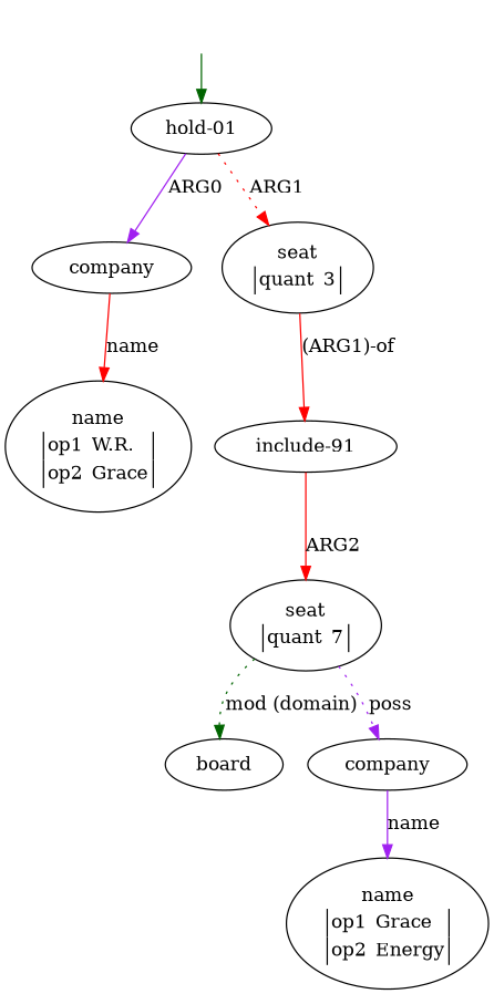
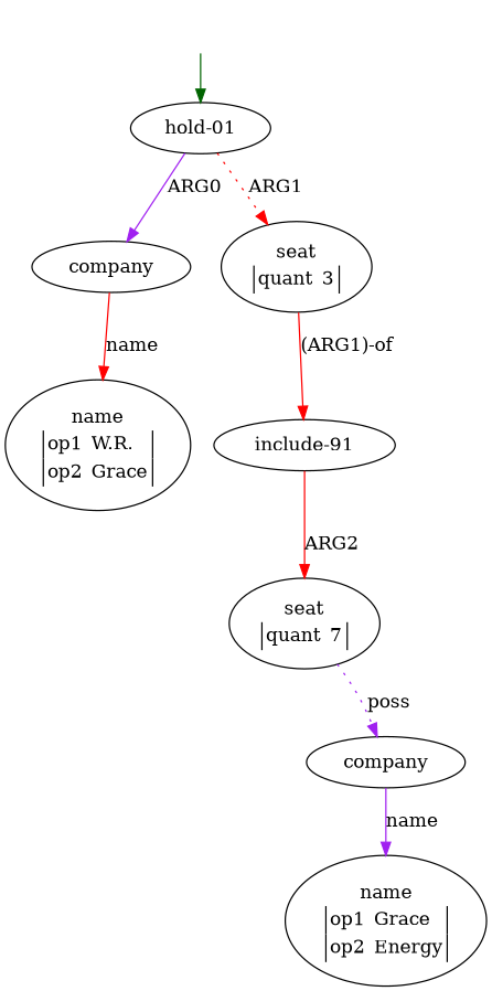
  digraph {
    edge [color=red style=solid]
    top [style=invis]
    n2 [label=<<table align="center" border="0" cellspacing="0"><tr><td colspan="2">hold-01</td></tr></table>>]
    n3 [label=<<table align="center" border="0" cellspacing="0"><tr><td colspan="2">company</td></tr></table>>]
    n4 [label=<<table align="center" border="0" cellspacing="0"><tr><td colspan="2">seat</td></tr><tr><td sides="l" border="1" align="left">quant</td><td sides="r" border="1" align="left">3</td></tr></table>>]
    n5 [label=<<table align="center" border="0" cellspacing="0"><tr><td colspan="2">name</td></tr><tr><td sides="l" border="1" align="left">op1</td><td sides="r" border="1" align="left">W.R.</td></tr><tr><td sides="l" border="1" align="left">op2</td><td sides="r" border="1" align="left">Grace</td></tr></table>>]
    n6 [label=<<table align="center" border="0" cellspacing="0"><tr><td colspan="2">include-91</td></tr></table>>]
    n7 [label=<<table align="center" border="0" cellspacing="0"><tr><td colspan="2">seat</td></tr><tr><td sides="l" border="1" align="left">quant</td><td sides="r" border="1" align="left">7</td></tr></table>>]
-   n8 [label=<<table align="center" border="0" cellspacing="0"><tr><td colspan="2">board</td></tr></table>>]
    n9 [label=<<table align="center" border="0" cellspacing="0"><tr><td colspan="2">company</td></tr></table>>]
    n10 [label=<<table align="center" border="0" cellspacing="0"><tr><td colspan="2">name</td></tr><tr><td sides="l" border="1" align="left">op1</td><td sides="r" border="1" align="left">Grace</td></tr><tr><td sides="l" border="1" align="left">op2</td><td sides="r" border="1" align="left">Energy</td></tr></table>>]
    top -> n2 [color=darkgreen]
    n2 -> n3 [label=ARG0 color=purple]
    n2 -> n4 [label=ARG1 style=dotted]
    n3 -> n5 [label=name]
    n4 -> n6 [label="(ARG1)-of"]
    n6 -> n7 [label=ARG2]
-   n7 -> n8 [label="mod (domain)" color=darkgreen style=dotted]
    n7 -> n9 [label=poss color=purple style=dotted]
    n9 -> n10 [label=name color=purple]
  }
